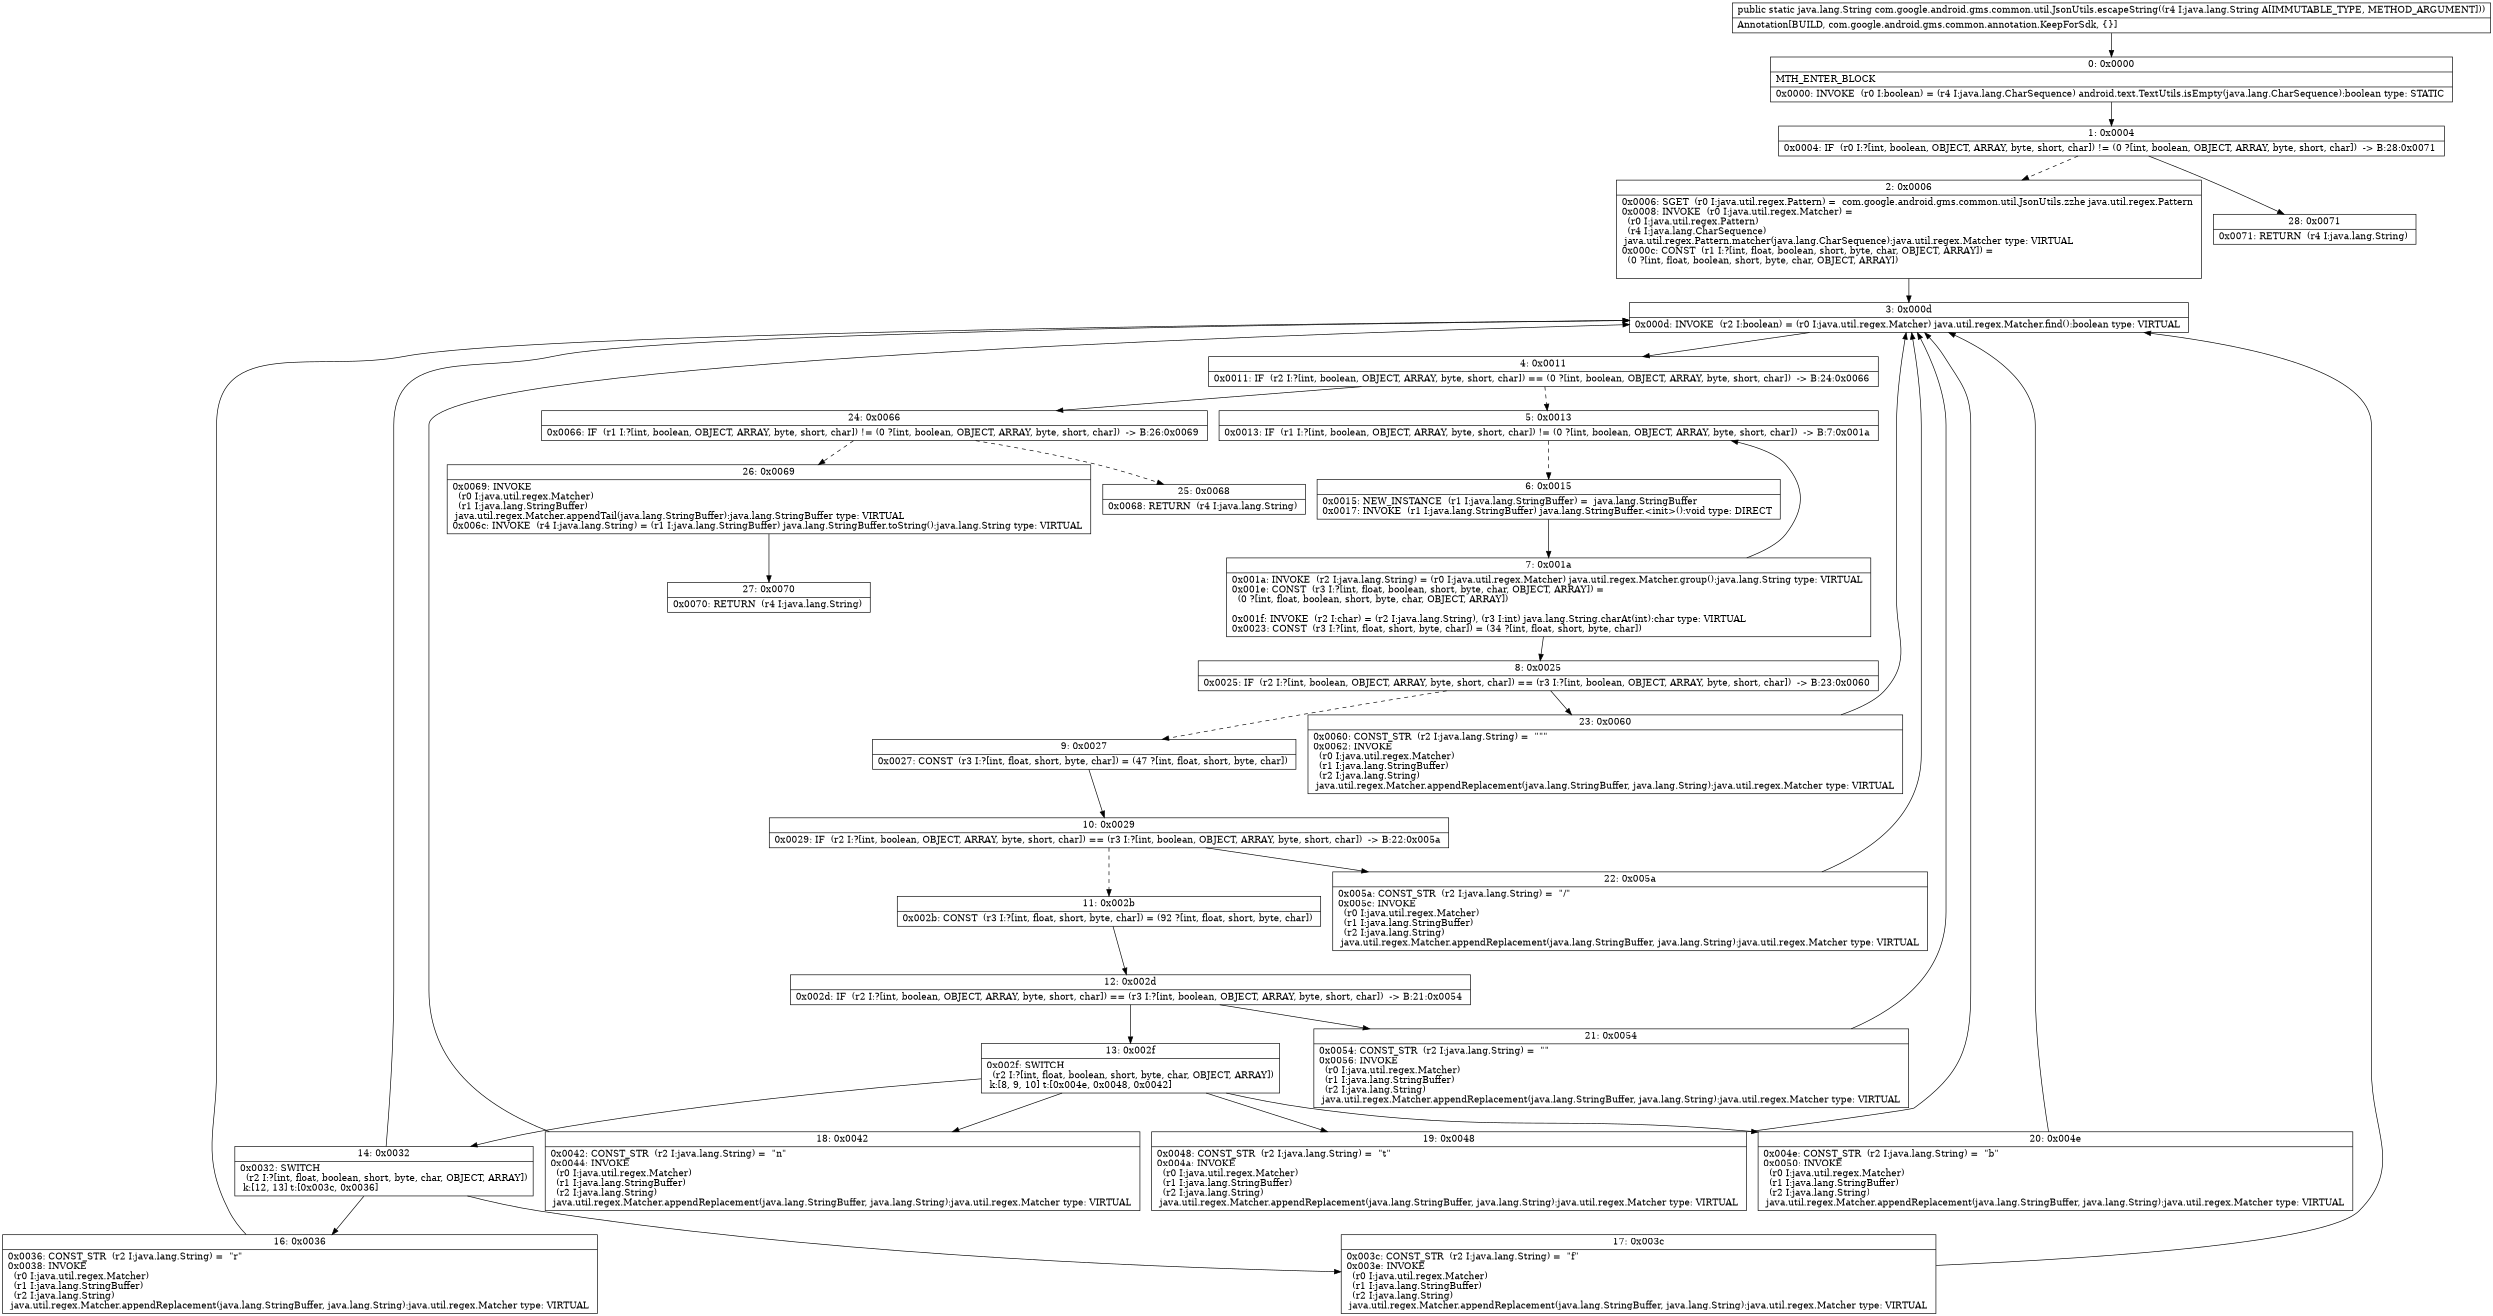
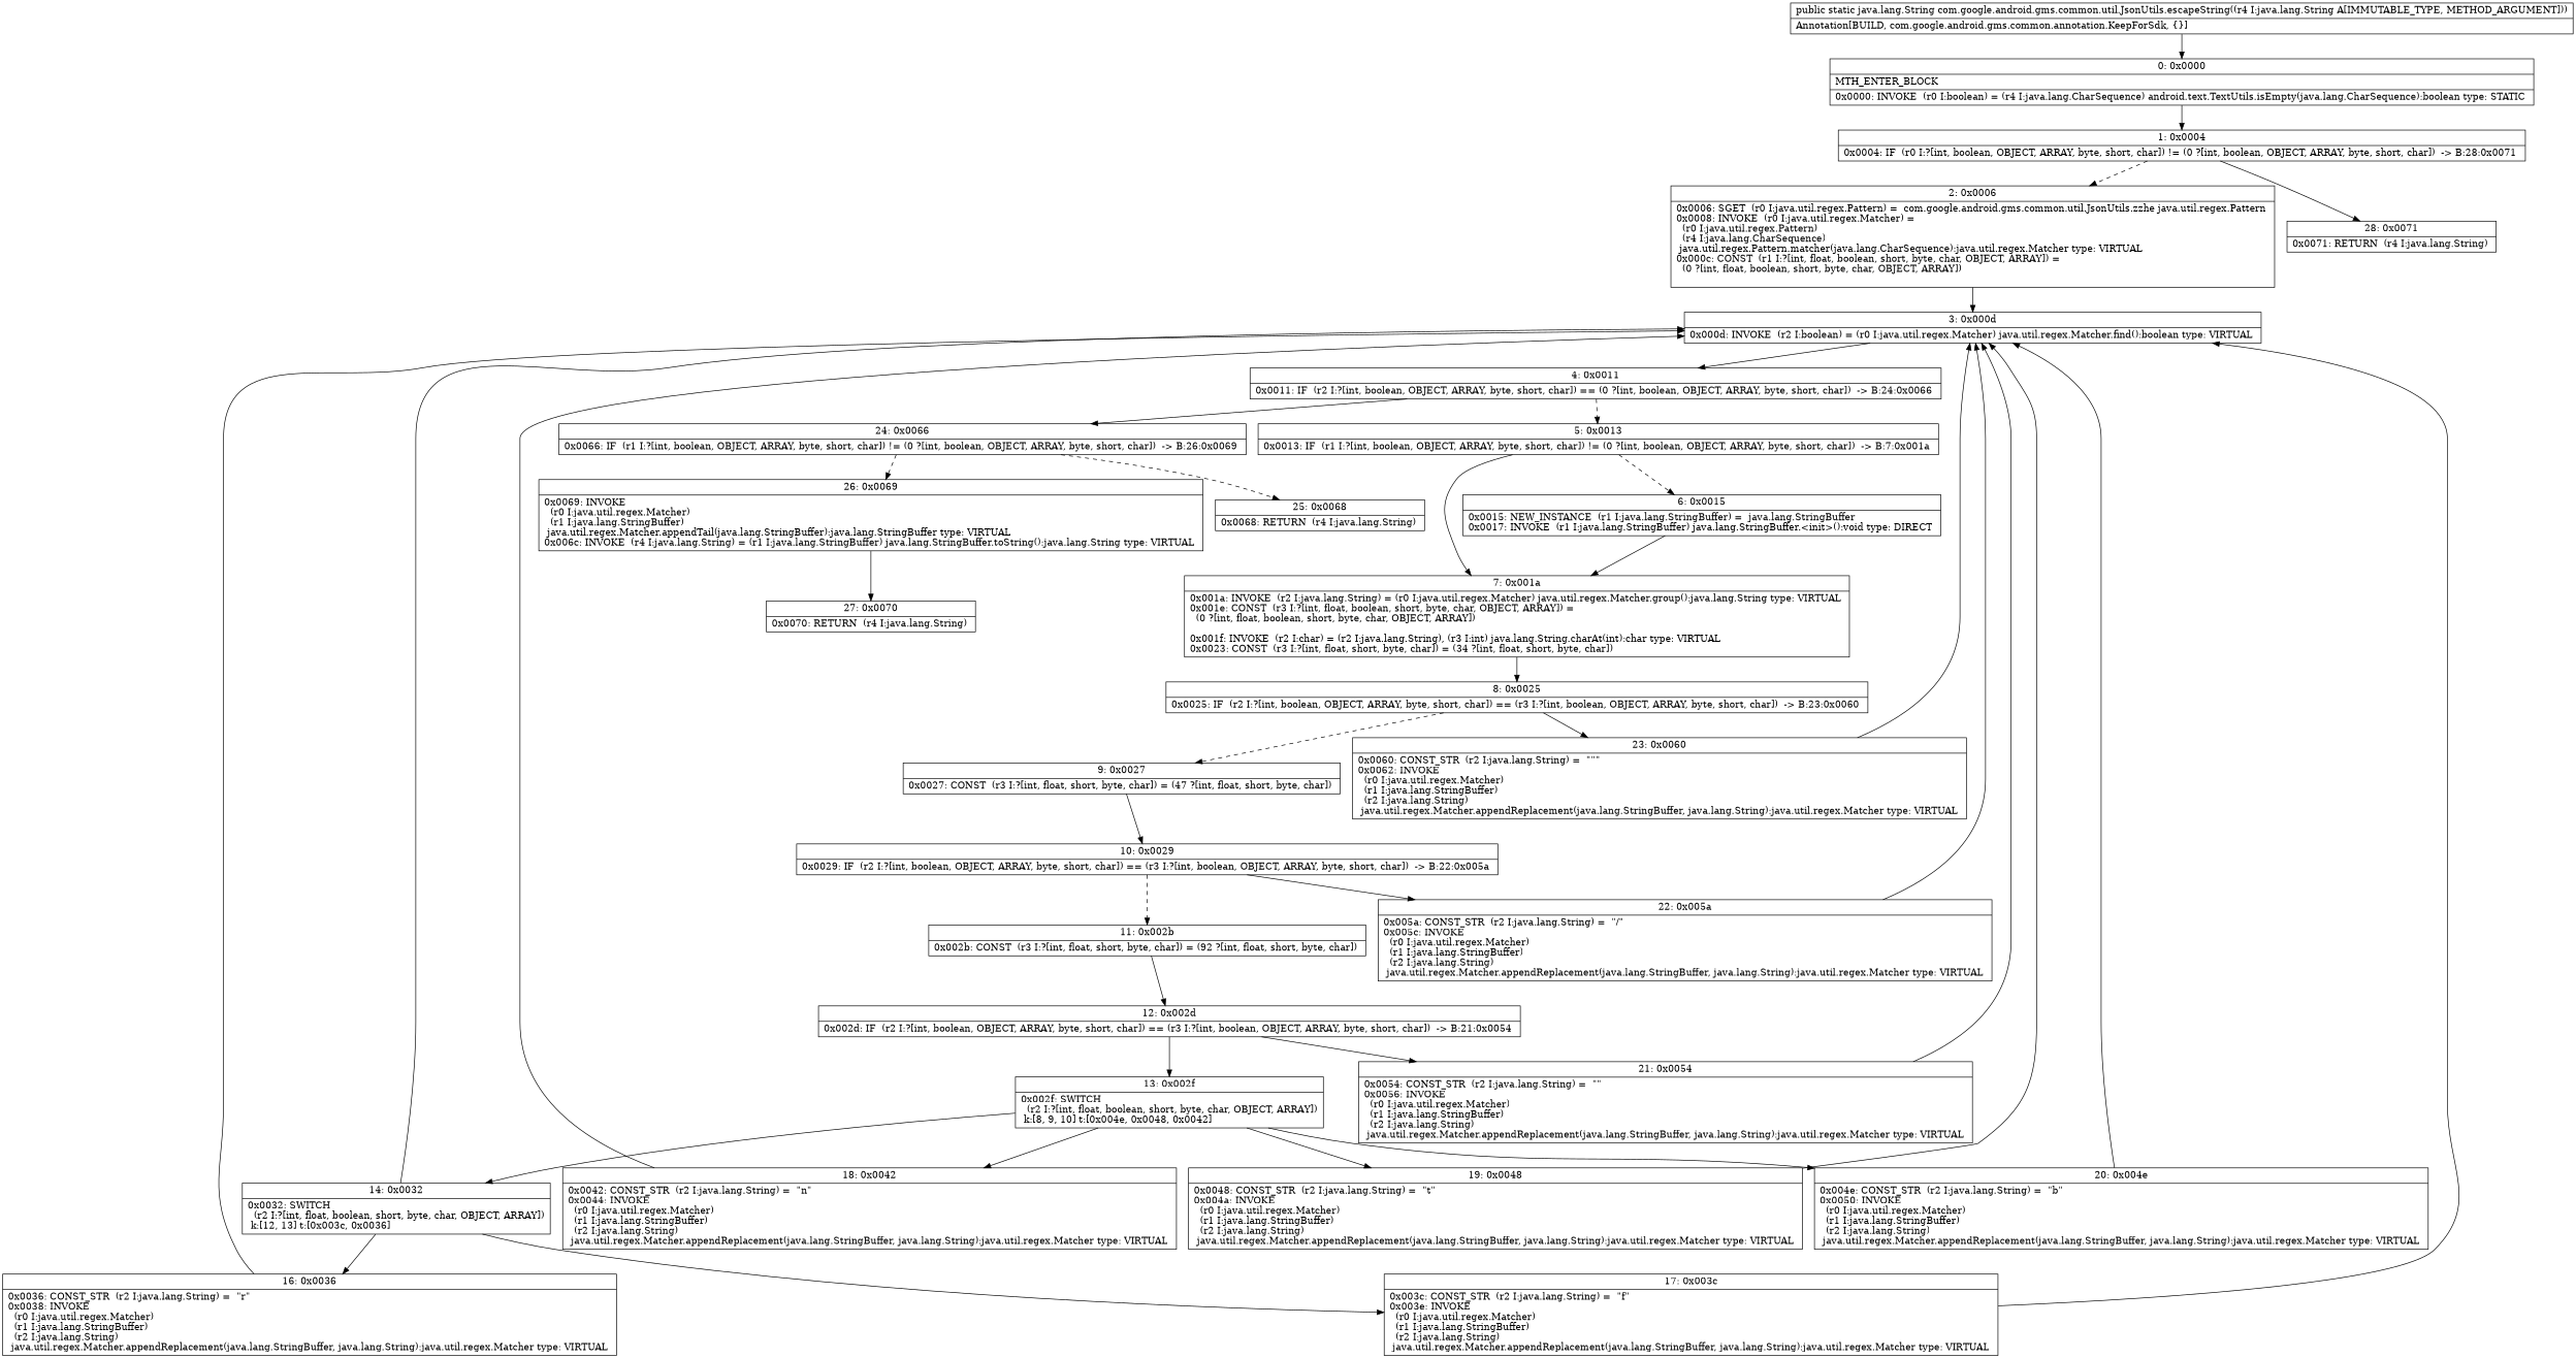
  digraph {
    node [shape=record]
    n1 [label="{0\:\ 0x0000|MTH_ENTER_BLOCK\l|0x0000: INVOKE  (r0 I:boolean) = (r4 I:java.lang.CharSequence) android.text.TextUtils.isEmpty(java.lang.CharSequence):boolean type: STATIC \l}"]
    n2 [label="{1\:\ 0x0004|0x0004: IF  (r0 I:?[int, boolean, OBJECT, ARRAY, byte, short, char]) != (0 ?[int, boolean, OBJECT, ARRAY, byte, short, char])  \-\> B:28:0x0071 \l}"]
    n3 [label="{2\:\ 0x0006|0x0006: SGET  (r0 I:java.util.regex.Pattern) =  com.google.android.gms.common.util.JsonUtils.zzhe java.util.regex.Pattern \l0x0008: INVOKE  (r0 I:java.util.regex.Matcher) = \l  (r0 I:java.util.regex.Pattern)\l  (r4 I:java.lang.CharSequence)\l java.util.regex.Pattern.matcher(java.lang.CharSequence):java.util.regex.Matcher type: VIRTUAL \l0x000c: CONST  (r1 I:?[int, float, boolean, short, byte, char, OBJECT, ARRAY]) = \l  (0 ?[int, float, boolean, short, byte, char, OBJECT, ARRAY])\l \l}"]
    n4 [label="{28\:\ 0x0071|0x0071: RETURN  (r4 I:java.lang.String) \l}"]
    n5 [label="{3\:\ 0x000d|0x000d: INVOKE  (r2 I:boolean) = (r0 I:java.util.regex.Matcher) java.util.regex.Matcher.find():boolean type: VIRTUAL \l}"]
    n6 [label="{4\:\ 0x0011|0x0011: IF  (r2 I:?[int, boolean, OBJECT, ARRAY, byte, short, char]) == (0 ?[int, boolean, OBJECT, ARRAY, byte, short, char])  \-\> B:24:0x0066 \l}"]
    n7 [label="{5\:\ 0x0013|0x0013: IF  (r1 I:?[int, boolean, OBJECT, ARRAY, byte, short, char]) != (0 ?[int, boolean, OBJECT, ARRAY, byte, short, char])  \-\> B:7:0x001a \l}"]
    n8 [label="{24\:\ 0x0066|0x0066: IF  (r1 I:?[int, boolean, OBJECT, ARRAY, byte, short, char]) != (0 ?[int, boolean, OBJECT, ARRAY, byte, short, char])  \-\> B:26:0x0069 \l}"]
    n9 [label="{6\:\ 0x0015|0x0015: NEW_INSTANCE  (r1 I:java.lang.StringBuffer) =  java.lang.StringBuffer \l0x0017: INVOKE  (r1 I:java.lang.StringBuffer) java.lang.StringBuffer.\<init\>():void type: DIRECT \l}"]
    n10 [label="{7\:\ 0x001a|0x001a: INVOKE  (r2 I:java.lang.String) = (r0 I:java.util.regex.Matcher) java.util.regex.Matcher.group():java.lang.String type: VIRTUAL \l0x001e: CONST  (r3 I:?[int, float, boolean, short, byte, char, OBJECT, ARRAY]) = \l  (0 ?[int, float, boolean, short, byte, char, OBJECT, ARRAY])\l \l0x001f: INVOKE  (r2 I:char) = (r2 I:java.lang.String), (r3 I:int) java.lang.String.charAt(int):char type: VIRTUAL \l0x0023: CONST  (r3 I:?[int, float, short, byte, char]) = (34 ?[int, float, short, byte, char]) \l}"]
    n11 [label="{25\:\ 0x0068|0x0068: RETURN  (r4 I:java.lang.String) \l}"]
    n12 [label="{26\:\ 0x0069|0x0069: INVOKE  \l  (r0 I:java.util.regex.Matcher)\l  (r1 I:java.lang.StringBuffer)\l java.util.regex.Matcher.appendTail(java.lang.StringBuffer):java.lang.StringBuffer type: VIRTUAL \l0x006c: INVOKE  (r4 I:java.lang.String) = (r1 I:java.lang.StringBuffer) java.lang.StringBuffer.toString():java.lang.String type: VIRTUAL \l}"]
    n13 [label="{8\:\ 0x0025|0x0025: IF  (r2 I:?[int, boolean, OBJECT, ARRAY, byte, short, char]) == (r3 I:?[int, boolean, OBJECT, ARRAY, byte, short, char])  \-\> B:23:0x0060 \l}"]
    n14 [label="{9\:\ 0x0027|0x0027: CONST  (r3 I:?[int, float, short, byte, char]) = (47 ?[int, float, short, byte, char]) \l}"]
    n15 [label="{23\:\ 0x0060|0x0060: CONST_STR  (r2 I:java.lang.String) =  \"\"\" \l0x0062: INVOKE  \l  (r0 I:java.util.regex.Matcher)\l  (r1 I:java.lang.StringBuffer)\l  (r2 I:java.lang.String)\l java.util.regex.Matcher.appendReplacement(java.lang.StringBuffer, java.lang.String):java.util.regex.Matcher type: VIRTUAL \l}"]
    n16 [label="{10\:\ 0x0029|0x0029: IF  (r2 I:?[int, boolean, OBJECT, ARRAY, byte, short, char]) == (r3 I:?[int, boolean, OBJECT, ARRAY, byte, short, char])  \-\> B:22:0x005a \l}"]
    n17 [label="{11\:\ 0x002b|0x002b: CONST  (r3 I:?[int, float, short, byte, char]) = (92 ?[int, float, short, byte, char]) \l}"]
    n18 [label="{22\:\ 0x005a|0x005a: CONST_STR  (r2 I:java.lang.String) =  \"\/\" \l0x005c: INVOKE  \l  (r0 I:java.util.regex.Matcher)\l  (r1 I:java.lang.StringBuffer)\l  (r2 I:java.lang.String)\l java.util.regex.Matcher.appendReplacement(java.lang.StringBuffer, java.lang.String):java.util.regex.Matcher type: VIRTUAL \l}"]
    n19 [label="{12\:\ 0x002d|0x002d: IF  (r2 I:?[int, boolean, OBJECT, ARRAY, byte, short, char]) == (r3 I:?[int, boolean, OBJECT, ARRAY, byte, short, char])  \-\> B:21:0x0054 \l}"]
    n20 [label="{13\:\ 0x002f|0x002f: SWITCH  \l  (r2 I:?[int, float, boolean, short, byte, char, OBJECT, ARRAY])\l k:[8, 9, 10] t:[0x004e, 0x0048, 0x0042] \l}"]
    n21 [label="{21\:\ 0x0054|0x0054: CONST_STR  (r2 I:java.lang.String) =  \"\" \l0x0056: INVOKE  \l  (r0 I:java.util.regex.Matcher)\l  (r1 I:java.lang.StringBuffer)\l  (r2 I:java.lang.String)\l java.util.regex.Matcher.appendReplacement(java.lang.StringBuffer, java.lang.String):java.util.regex.Matcher type: VIRTUAL \l}"]
    n22 [label="{14\:\ 0x0032|0x0032: SWITCH  \l  (r2 I:?[int, float, boolean, short, byte, char, OBJECT, ARRAY])\l k:[12, 13] t:[0x003c, 0x0036] \l}"]
    n23 [label="{18\:\ 0x0042|0x0042: CONST_STR  (r2 I:java.lang.String) =  \"n\" \l0x0044: INVOKE  \l  (r0 I:java.util.regex.Matcher)\l  (r1 I:java.lang.StringBuffer)\l  (r2 I:java.lang.String)\l java.util.regex.Matcher.appendReplacement(java.lang.StringBuffer, java.lang.String):java.util.regex.Matcher type: VIRTUAL \l}"]
    n24 [label="{19\:\ 0x0048|0x0048: CONST_STR  (r2 I:java.lang.String) =  \"t\" \l0x004a: INVOKE  \l  (r0 I:java.util.regex.Matcher)\l  (r1 I:java.lang.StringBuffer)\l  (r2 I:java.lang.String)\l java.util.regex.Matcher.appendReplacement(java.lang.StringBuffer, java.lang.String):java.util.regex.Matcher type: VIRTUAL \l}"]
    n25 [label="{20\:\ 0x004e|0x004e: CONST_STR  (r2 I:java.lang.String) =  \"b\" \l0x0050: INVOKE  \l  (r0 I:java.util.regex.Matcher)\l  (r1 I:java.lang.StringBuffer)\l  (r2 I:java.lang.String)\l java.util.regex.Matcher.appendReplacement(java.lang.StringBuffer, java.lang.String):java.util.regex.Matcher type: VIRTUAL \l}"]
    n26 [label="{16\:\ 0x0036|0x0036: CONST_STR  (r2 I:java.lang.String) =  \"r\" \l0x0038: INVOKE  \l  (r0 I:java.util.regex.Matcher)\l  (r1 I:java.lang.StringBuffer)\l  (r2 I:java.lang.String)\l java.util.regex.Matcher.appendReplacement(java.lang.StringBuffer, java.lang.String):java.util.regex.Matcher type: VIRTUAL \l}"]
    n27 [label="{17\:\ 0x003c|0x003c: CONST_STR  (r2 I:java.lang.String) =  \"f\" \l0x003e: INVOKE  \l  (r0 I:java.util.regex.Matcher)\l  (r1 I:java.lang.StringBuffer)\l  (r2 I:java.lang.String)\l java.util.regex.Matcher.appendReplacement(java.lang.StringBuffer, java.lang.String):java.util.regex.Matcher type: VIRTUAL \l}"]
    n28 [label="{27\:\ 0x0070|0x0070: RETURN  (r4 I:java.lang.String) \l}"]
    n29 [label="{public static java.lang.String com.google.android.gms.common.util.JsonUtils.escapeString((r4 I:java.lang.String A[IMMUTABLE_TYPE, METHOD_ARGUMENT]))  | Annotation[BUILD, com.google.android.gms.common.annotation.KeepForSdk, \{\}]\l}"]
    n1 -> n2
    n2 -> n3 [style=dashed]
    n2 -> n4
    n3 -> n5
    n5 -> n6
    n6 -> n7 [style=dashed]
    n6 -> n8
    n7 -> n9 [style=dashed]
-   n10 -> n7
+   n7 -> n10
    n8 -> n11 [style=dashed]
    n8 -> n12 [style=dashed]
    n9 -> n10
    n10 -> n13
    n12 -> n28
    n13 -> n14 [style=dashed]
    n13 -> n15
    n14 -> n16
    n15 -> n5
    n16 -> n17 [style=dashed]
    n16 -> n18
    n17 -> n19
    n18 -> n5
    n19 -> n20 [style=solid]
    n19 -> n21
    n20 -> n22
    n20 -> n23
    n20 -> n24
    n20 -> n25
    n21 -> n5
    n22 -> n5
    n22 -> n26
    n22 -> n27
    n23 -> n5
    n24 -> n5
    n25 -> n5
    n26 -> n5
    n27 -> n5
    n29 -> n1
  }
